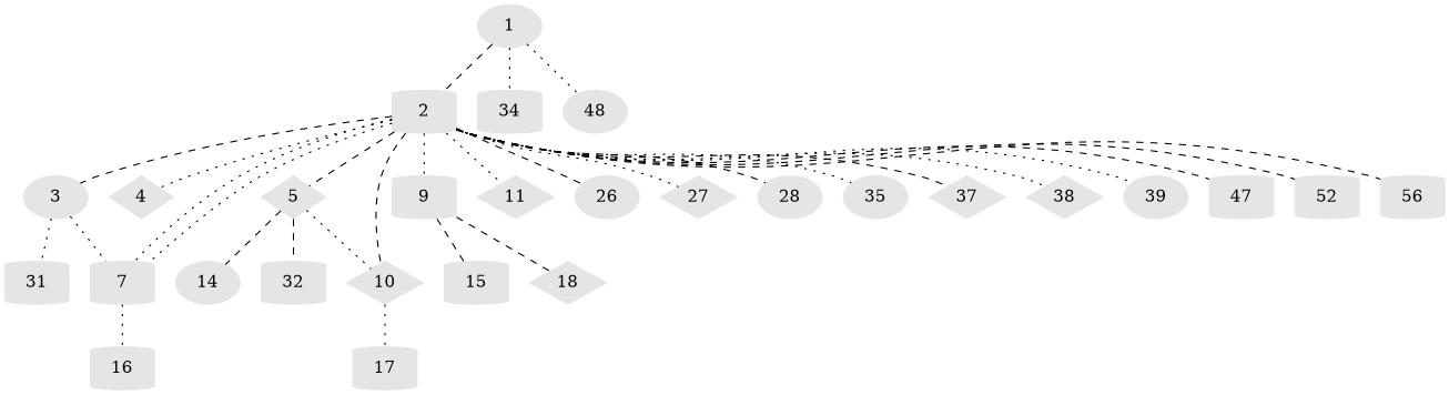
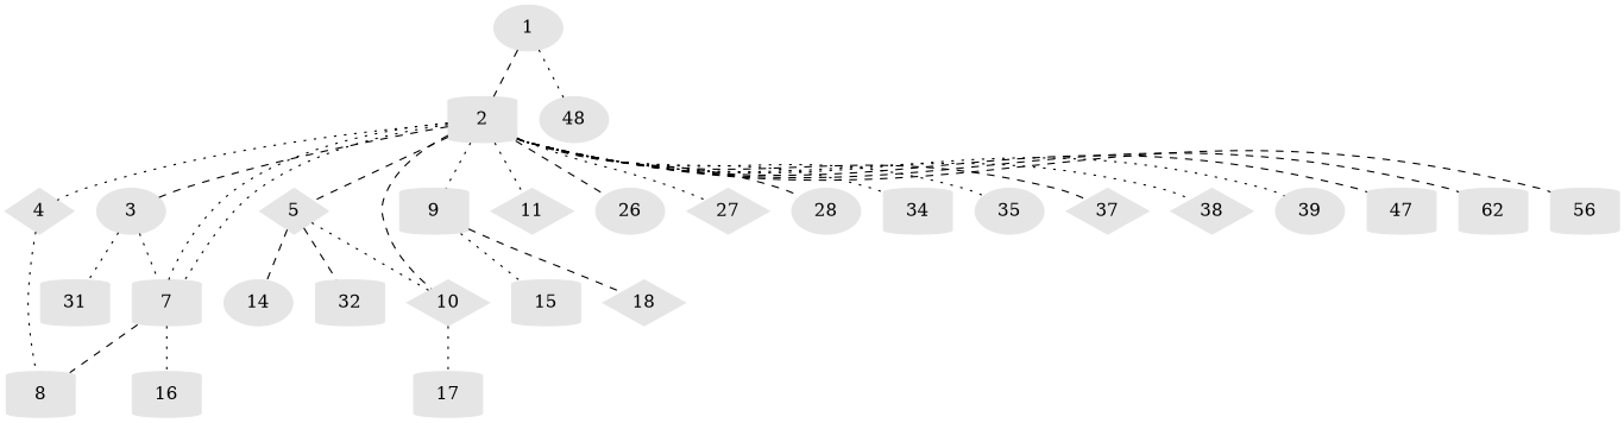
  graph {
    node [color=gray90 shape=cylinder style=filled]
    edge [style=dotted]
    2 [super="+20+24+19+12"]
    3 [shape=ellipse]
    4 [shape=diamond super="+41+59"]
    5 [shape=diamond super="+21+22+50+42+36+6+23"]
    7 [super="+29+30+51"]
    9 [super="+25+13+33+44"]
    10 [shape=diamond super="+45"]
    11 [shape=diamond super="+40"]
    26 [shape=ellipse super="+57"]
    27 [shape=diamond]
    28 [shape=ellipse]
    34
    35 [shape=ellipse]
    37 [shape=diamond]
    38 [shape=diamond]
    39 [shape=ellipse]
    47
-   52
+   52 [label=62]
    56
    1 [shape=ellipse]
    48 [shape=ellipse]
    31
+   8 [super="+54"]
    14 [shape=ellipse]
    32
    16
    15
    18 [shape=diamond]
    17
    2 -- 3 [style=dashed]
    2 -- 4 [weight=2]
    2 -- 5 [style=dashed weight=2]
    2 -- 7 [weight=2]
    2 -- 7
    2 -- 9 [weight=3]
    2 -- 10 [style=dashed]
    2 -- 11
    2 -- 26 [style=dashed]
    2 -- 27
    2 -- 28 [style=dashed]
-   1 -- 34
+   2 -- 34
    2 -- 35
    2 -- 37 [style=dashed]
    2 -- 38
    2 -- 39
    2 -- 47 [style=dashed]
    2 -- 52 [style=dashed]
    2 -- 56 [style=dashed]
    3 -- 7
    3 -- 31
+   4 -- 8
    5 -- 10
    5 -- 14 [style=dashed]
    5 -- 32 [style=dashed]
+   7 -- 8 [style=dashed]
    7 -- 16
-   9 -- 15 [style=dashed]
+   9 -- 15
    9 -- 18 [style=dashed]
    10 -- 17
    1 -- 2 [style=dashed]
    1 -- 48
  }
